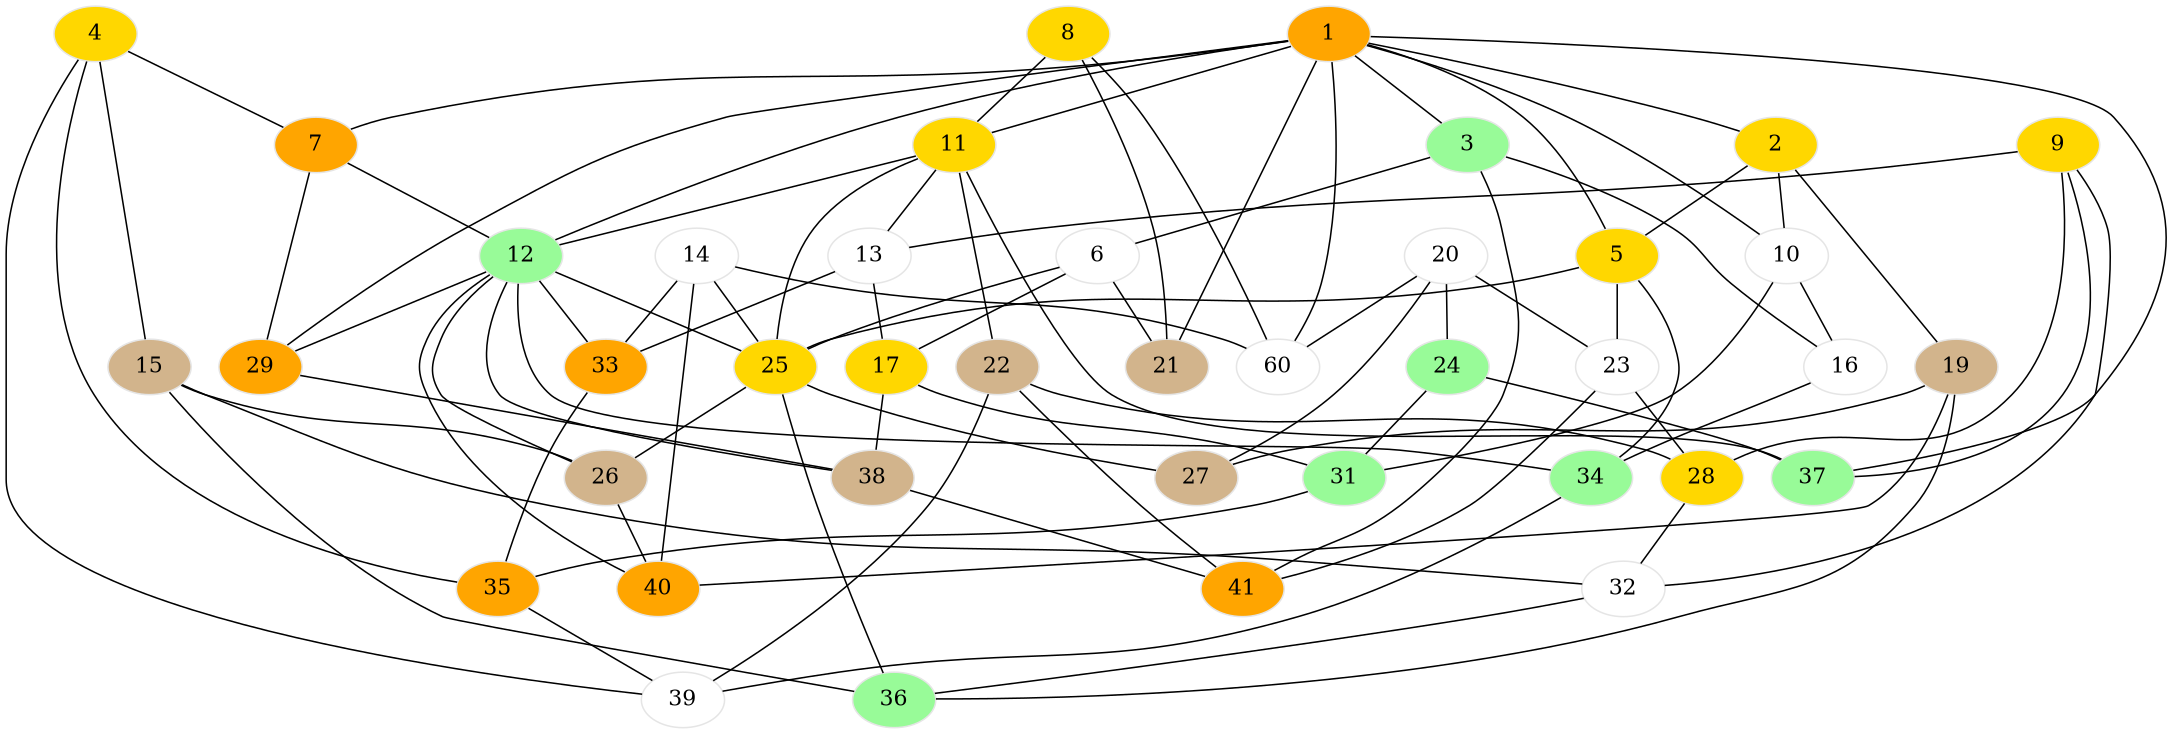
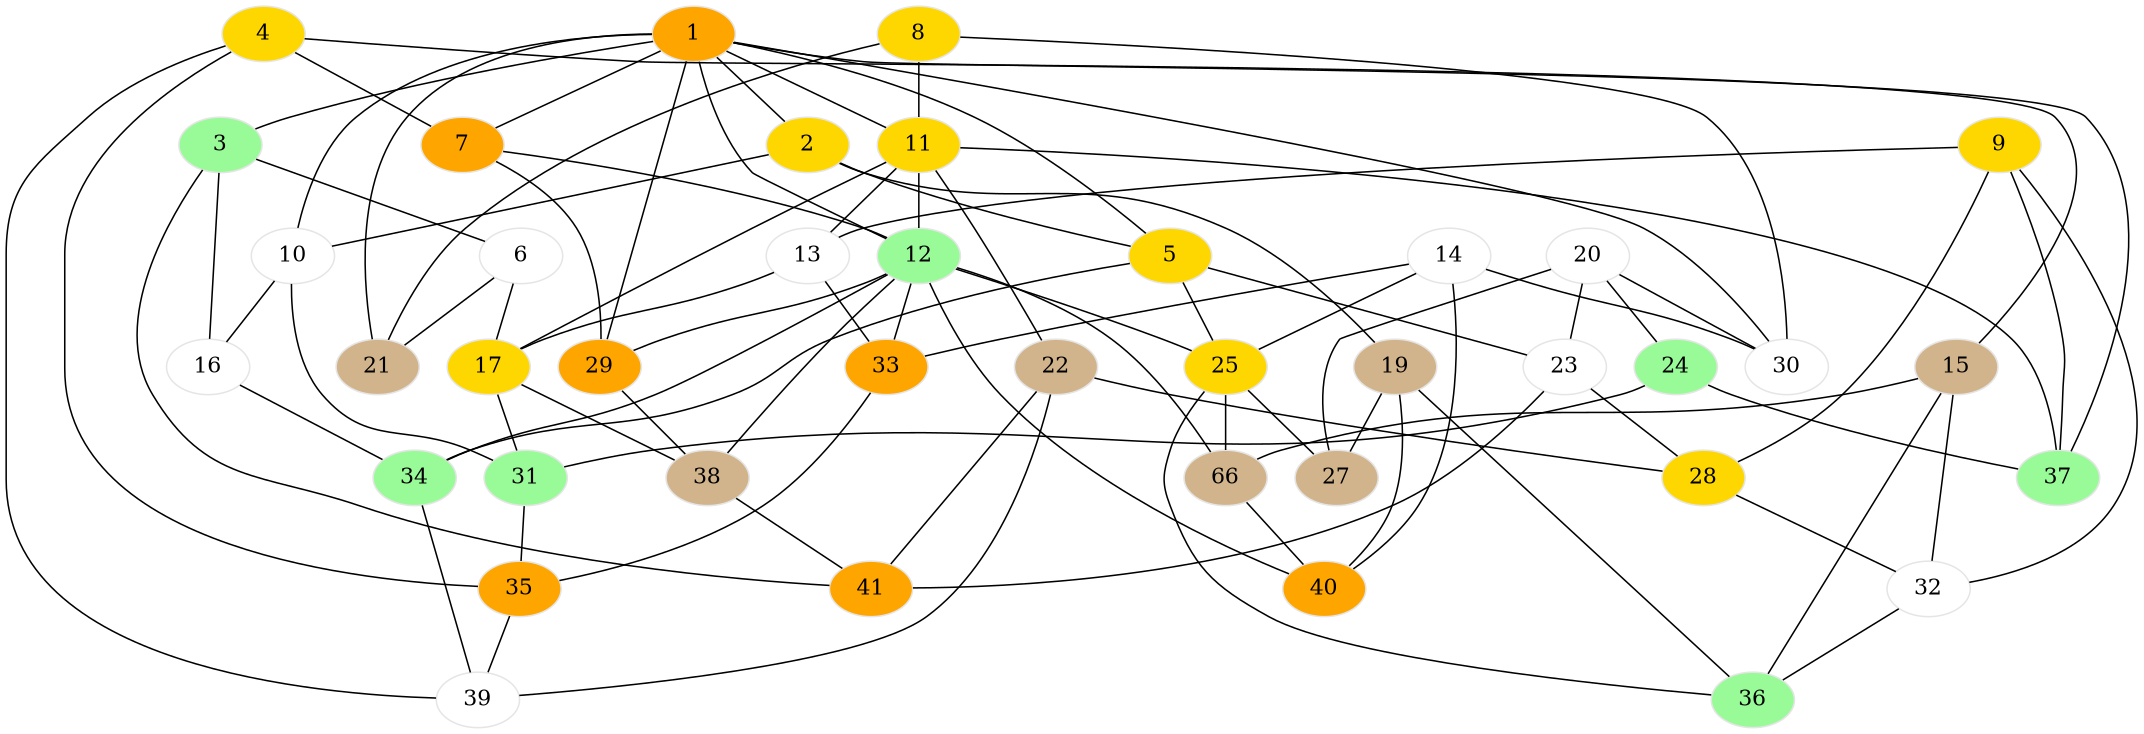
  graph {
    node [color=gray90 fillcolor=white style=filled]
    edge [weight=1.0]
    1 [fillcolor=orange]
    2 [fillcolor=gold]
    3 [fillcolor=palegreen]
    5 [fillcolor=gold]
    7 [fillcolor=orange]
    10
    11 [fillcolor=gold]
    12 [fillcolor=palegreen]
    21 [fillcolor=tan]
    29 [fillcolor=orange]
-   30 [label=60]
+   30
    37 [fillcolor=palegreen]
    19 [fillcolor=tan]
    6
    16
    41 [fillcolor=orange]
    23
    25 [fillcolor=gold]
    34 [fillcolor=palegreen]
    31 [fillcolor=palegreen]
    13
    22 [fillcolor=tan]
-   26 [fillcolor=tan]
+   26 [fillcolor=tan label=66]
    33 [fillcolor=orange]
    38 [fillcolor=tan]
    40 [fillcolor=orange]
    36 [fillcolor=palegreen]
    27 [fillcolor=tan]
    17 [fillcolor=gold]
    4 [fillcolor=gold]
    15 [fillcolor=tan]
    35 [fillcolor=orange]
    39
    32
    28 [fillcolor=gold]
    8 [fillcolor=gold]
    9 [fillcolor=gold]
    24 [fillcolor=palegreen]
    14
    20
    1 -- 2
    1 -- 3
    1 -- 5
    1 -- 7
    1 -- 10
    1 -- 11
    1 -- 12
    1 -- 21 [weight=2.0]
    1 -- 29
    1 -- 30
    1 -- 37
    2 -- 5
    2 -- 10
    2 -- 19
    3 -- 6
    3 -- 16
    3 -- 41
    5 -- 23
    5 -- 25 [weight=2.0]
    5 -- 34
    7 -- 12
    7 -- 29
    10 -- 16
    10 -- 31
    11 -- 12
    11 -- 37
-   11 -- 25 [weight=2.0]
+   11 -- 17 [weight=2.0]
    11 -- 13
    11 -- 22
    12 -- 29
    12 -- 25 [weight=2.0]
    12 -- 34
    12 -- 26
    12 -- 33
    12 -- 38
    12 -- 40
    29 -- 38
    19 -- 40
    19 -- 36
    19 -- 27
    6 -- 21
-   6 -- 25
    6 -- 17
    16 -- 34
    23 -- 41
    23 -- 28
    25 -- 26
    25 -- 36
    25 -- 27 [weight=2.0]
    34 -- 39
    31 -- 35
    13 -- 33
    13 -- 17
    22 -- 41
    22 -- 39
    22 -- 28
    26 -- 40
    33 -- 35
    38 -- 41
    17 -- 31
    17 -- 38
    4 -- 7
    4 -- 15
    4 -- 35
    4 -- 39
    15 -- 26
    15 -- 36
    15 -- 32
    35 -- 39
    32 -- 36
    28 -- 32
    8 -- 11 [weight=2.0]
    8 -- 21
    8 -- 30
    9 -- 37
    9 -- 13
    9 -- 32
    9 -- 28
    24 -- 37
    24 -- 31
    14 -- 30
    14 -- 25
    14 -- 33
    14 -- 40
    20 -- 30
    20 -- 23
    20 -- 27
    20 -- 24
  }
